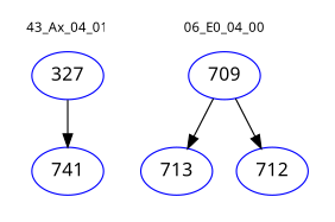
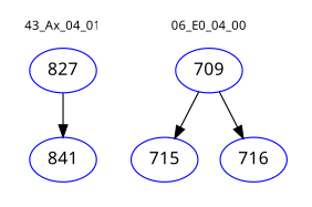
  digraph {
    fontname="Noto Sans"
    node [color=blue fontname="Noto Sans"]
    edge [color=black fontname="Noto Sans"]
-   n1 [label=327]
-   n2 [label=741]
+   n1 [label=827]
+   n2 [label=841]
    n3 [label=709]
-   n4 [label=713]
-   n5 [label=712]
+   n4 [label=715]
+   n5 [label=716]
    subgraph cluster_1 {
      color=white
      fontsize=10
      label="43_Ax_04_01"
      n1
      n2
    }
    subgraph cluster_2 {
      color=white
      fontsize=10
      label="06_E0_04_00"
      n3
      n4
      n5
    }
    n1 -> n2
    n3 -> n4
    n3 -> n5
  }
